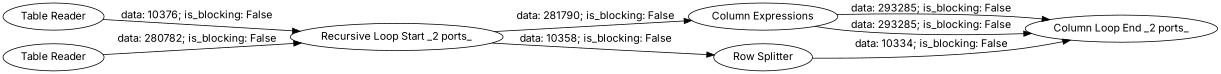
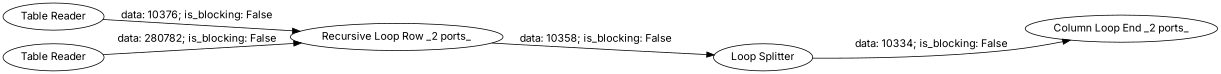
  digraph {
    fontname=Inter
    rankdir=LR
    node [fontname=Inter]
    edge [fontname=Inter]
-   n1 [label="Column Expressions"]
    n2 [label="Column Loop End _2 ports_"]
-   n3 [label="Recursive Loop Start _2 ports_"]
-   n4 [label="Row Splitter"]
+   n3 [label="Recursive Loop Row _2 ports_"]
+   n4 [label="Loop Splitter"]
    n5 [label="Table Reader"]
    n6 [label="Table Reader"]
-   n1 -> n2 [label="data: 293285; is_blocking: False"]
-   n1 -> n2 [label="data: 293285; is_blocking: False"]
-   n3 -> n1 [label="data: 281790; is_blocking: False"]
    n3 -> n4 [label="data: 10358; is_blocking: False"]
    n4 -> n2 [label="data: 10334; is_blocking: False"]
    n5 -> n3 [label="data: 10376; is_blocking: False"]
    n6 -> n3 [label="data: 280782; is_blocking: False"]
  }
